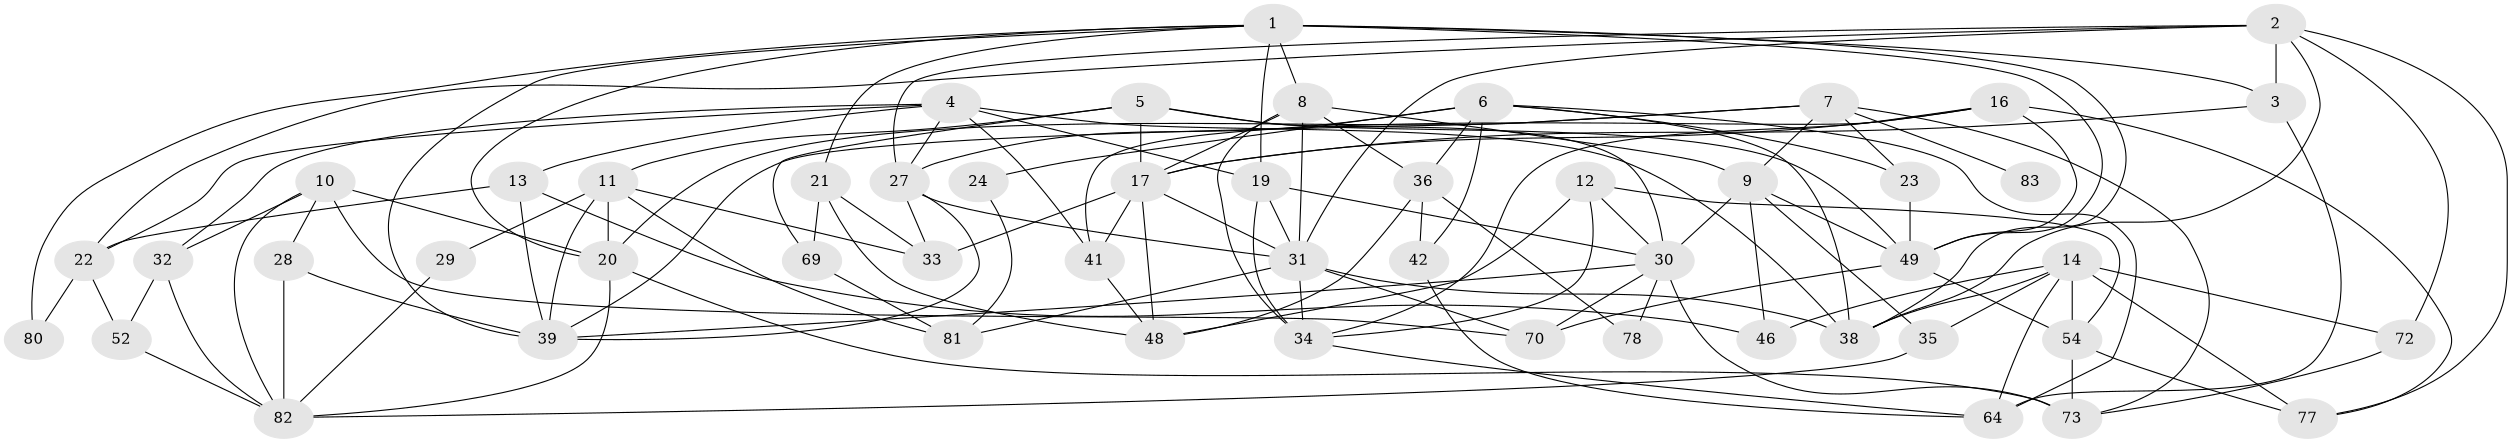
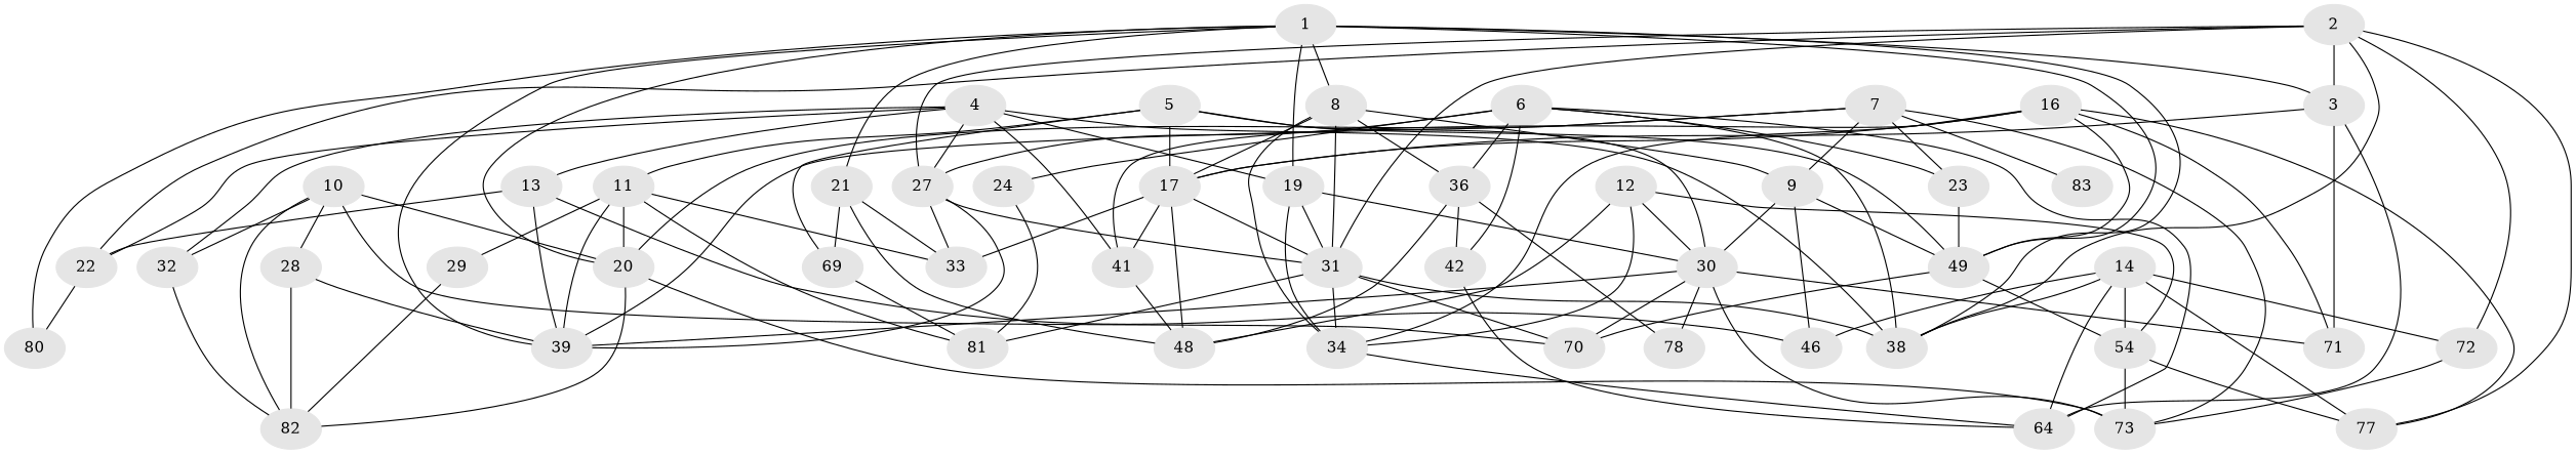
  graph {
    node [color=gray90 style=filled]
    1 [super="+26"]
    3
    8 [super="+51"]
    19 [super="+65"]
    20 [super="+43"]
    21
    38 [super="+57"]
    39 [super="+53"]
    49 [super="+61"]
    80
    17 [super="+56"]
    64 [super="+66"]
+   71
    31 [super="+44"]
    36 [super="+59"]
    9 [super="+47"]
    34 [super="+45"]
    30 [super="+60"]
    73 [super="+76"]
    82 [super="+85"]
    69
    33
    48 [super="+68"]
    70 [super="+86"]
    54 [super="+79"]
    2 [super="+84"]
    22 [super="+63"]
    27 [super="+55"]
    72
    77
-   52
    81
    41 [super="+58"]
    4 [super="+25"]
    13
    32 [super="+67"]
    46
    5 [super="+37"]
    11 [super="+62"]
    29
    78
    6 [super="+18"]
    23 [super="+40"]
    24
    42
    7 [super="+50"]
    83
-   35
    10 [super="+15"]
    28
    12
    14 [super="+75"]
    16 [super="+74"]
    1 -- 3
    1 -- 8
    1 -- 19
    1 -- 20
    1 -- 21
    1 -- 38
    1 -- 39
    1 -- 49 [weight=2]
    1 -- 80
    3 -- 17
    3 -- 64
+   3 -- 71
    8 -- 17
    8 -- 31
    8 -- 36
    8 -- 9
    8 -- 34
    19 -- 31
    19 -- 34
    19 -- 30
    20 -- 73 [weight=2]
    20 -- 82
    21 -- 69
    21 -- 33
    21 -- 48
    49 -- 70
    49 -- 54
    17 -- 31
    17 -- 33
    17 -- 48
    17 -- 41
    31 -- 38
    31 -- 34
    31 -- 70
    31 -- 81
    36 -- 48
    36 -- 78
    36 -- 42
    9 -- 49
    9 -- 30
    9 -- 46
-   9 -- 35
    34 -- 64
    30 -- 39
+   30 -- 71
    30 -- 73
    30 -- 70
    30 -- 78
    69 -- 81
    54 -- 73
    54 -- 77
    2 -- 3
    2 -- 38
    2 -- 31
    2 -- 22
    2 -- 27
    2 -- 72
    2 -- 77
    22 -- 80
-   22 -- 52
    27 -- 39
    27 -- 31
    27 -- 33
    72 -- 73
-   52 -- 82
    41 -- 48
    4 -- 19
    4 -- 38
    4 -- 22 [weight=2]
    4 -- 27
    4 -- 41
    4 -- 13
    4 -- 32
    13 -- 39
    13 -- 22
    13 -- 46
    32 -- 82
-   32 -- 52
    5 -- 49
    5 -- 17
    5 -- 30
    5 -- 69
    5 -- 11
    11 -- 20 [weight=2]
    11 -- 39
    11 -- 33
    11 -- 81
    11 -- 29
    29 -- 82
    6 -- 38
    6 -- 64
    6 -- 36
    6 -- 27
    6 -- 23
    6 -- 24
    6 -- 42
    23 -- 49
    24 -- 81
    42 -- 64
    7 -- 20
    7 -- 39
    7 -- 9
    7 -- 73
    7 -- 23
    7 -- 83
-   35 -- 82
    10 -- 20
    10 -- 82
    10 -- 70
    10 -- 32
    10 -- 28
    28 -- 39
    28 -- 82
    12 -- 34
    12 -- 30
    12 -- 48
    12 -- 54
    14 -- 38
    14 -- 64
    14 -- 54
    14 -- 72
    14 -- 77
    14 -- 46
-   14 -- 35
    16 -- 49
    16 -- 17
+   16 -- 71
    16 -- 34
    16 -- 77
    16 -- 41
  }
